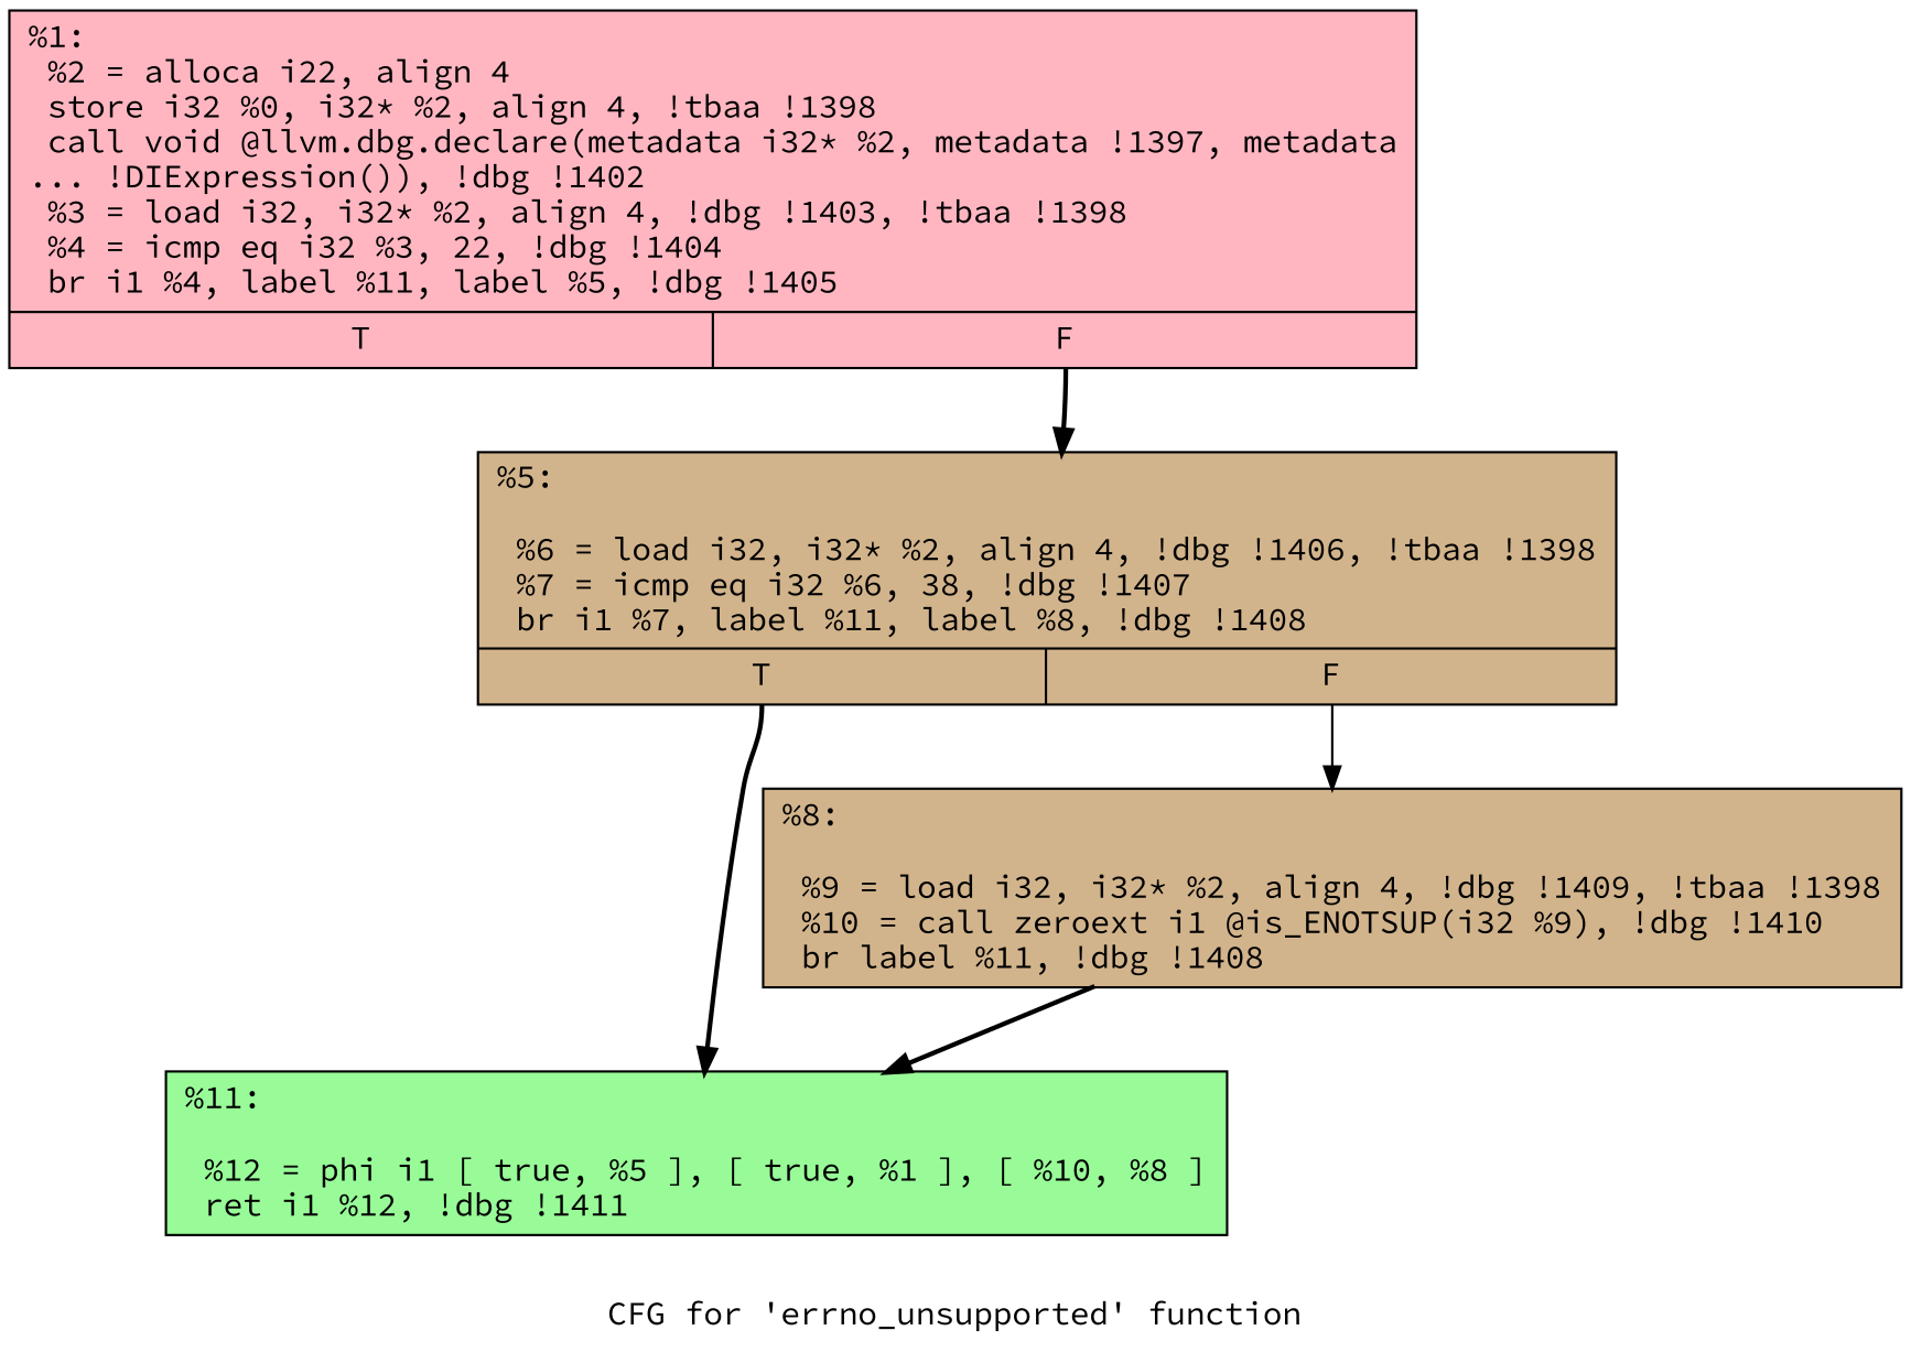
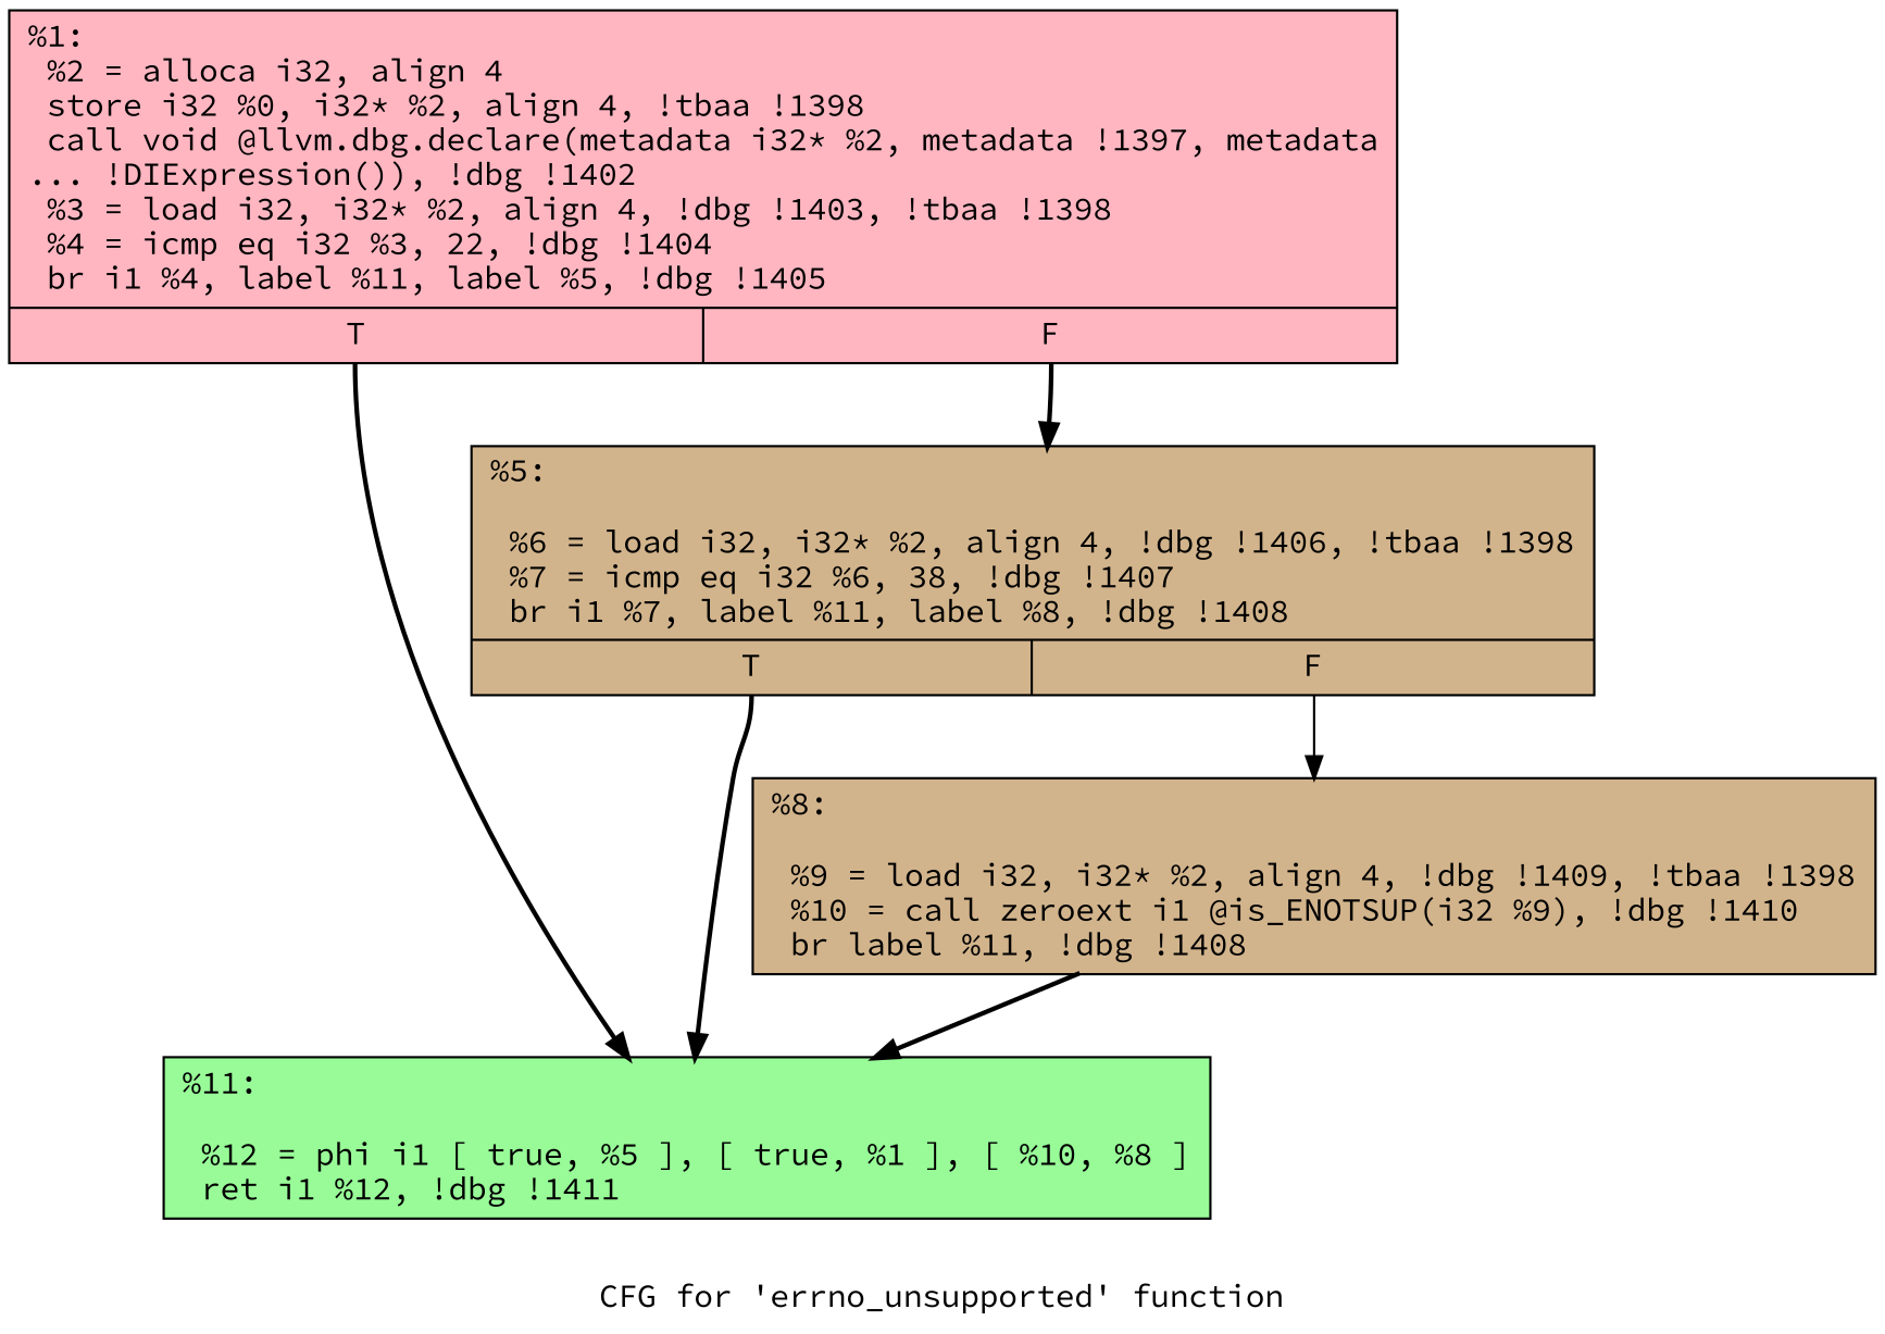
  digraph {
    fontname="Source Code Pro"
    label="CFG for 'errno_unsupported' function"
    node [fillcolor=tan fontname="Source Code Pro" shape=record style=filled]
    edge [fontname="Source Code Pro" style=bold tailport=s0]
-   n1 [fillcolor=lightpink label="{%1:\l  %2 = alloca i22, align 4\l  store i32 %0, i32* %2, align 4, !tbaa !1398\l  call void @llvm.dbg.declare(metadata i32* %2, metadata !1397, metadata\l... !DIExpression()), !dbg !1402\l  %3 = load i32, i32* %2, align 4, !dbg !1403, !tbaa !1398\l  %4 = icmp eq i32 %3, 22, !dbg !1404\l  br i1 %4, label %11, label %5, !dbg !1405\l|{<s0>T|<s1>F}}"]
+   n1 [fillcolor=lightpink label="{%1:\l  %2 = alloca i32, align 4\l  store i32 %0, i32* %2, align 4, !tbaa !1398\l  call void @llvm.dbg.declare(metadata i32* %2, metadata !1397, metadata\l... !DIExpression()), !dbg !1402\l  %3 = load i32, i32* %2, align 4, !dbg !1403, !tbaa !1398\l  %4 = icmp eq i32 %3, 22, !dbg !1404\l  br i1 %4, label %11, label %5, !dbg !1405\l|{<s0>T|<s1>F}}"]
    n2 [fillcolor=palegreen label="{%11:\l\l  %12 = phi i1 [ true, %5 ], [ true, %1 ], [ %10, %8 ]\l  ret i1 %12, !dbg !1411\l}"]
    n3 [label="{%5:\l\l  %6 = load i32, i32* %2, align 4, !dbg !1406, !tbaa !1398\l  %7 = icmp eq i32 %6, 38, !dbg !1407\l  br i1 %7, label %11, label %8, !dbg !1408\l|{<s0>T|<s1>F}}"]
    n4 [label="{%8:\l\l  %9 = load i32, i32* %2, align 4, !dbg !1409, !tbaa !1398\l  %10 = call zeroext i1 @is_ENOTSUP(i32 %9), !dbg !1410\l  br label %11, !dbg !1408\l}"]
+   n1 -> n2
    n1 -> n3 [tailport=s1]
    n3 -> n2
    n3 -> n4 [style=solid tailport=s1]
    n4 -> n2
  }
